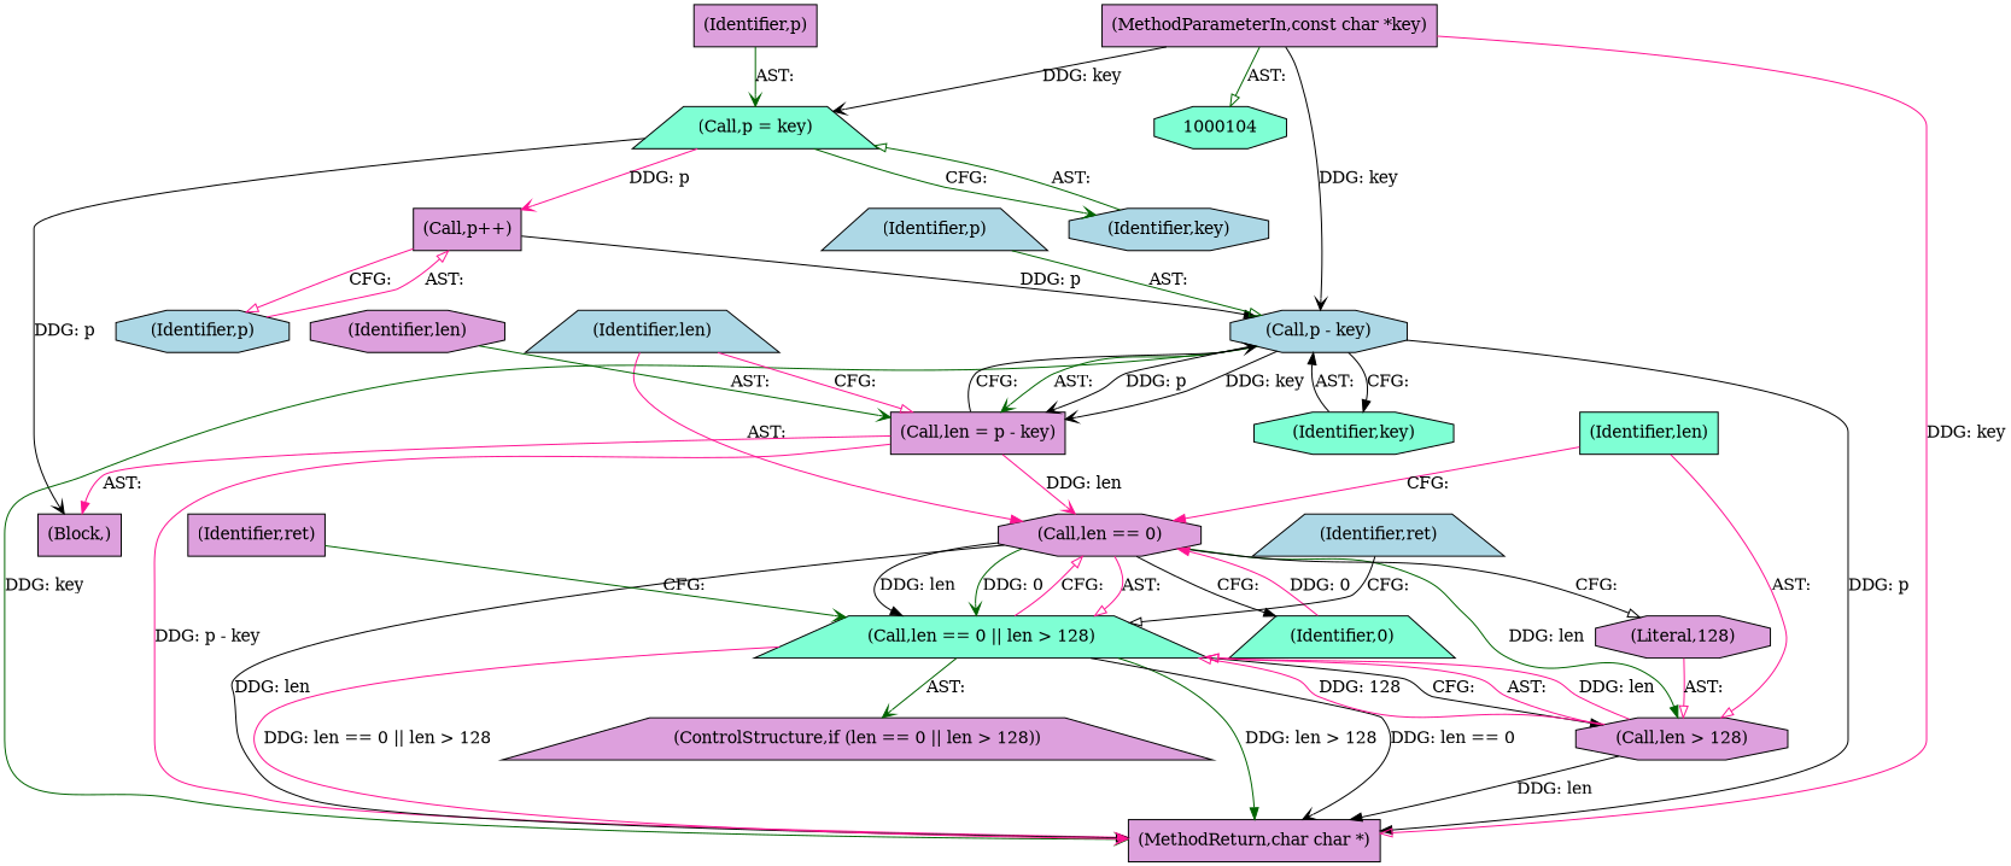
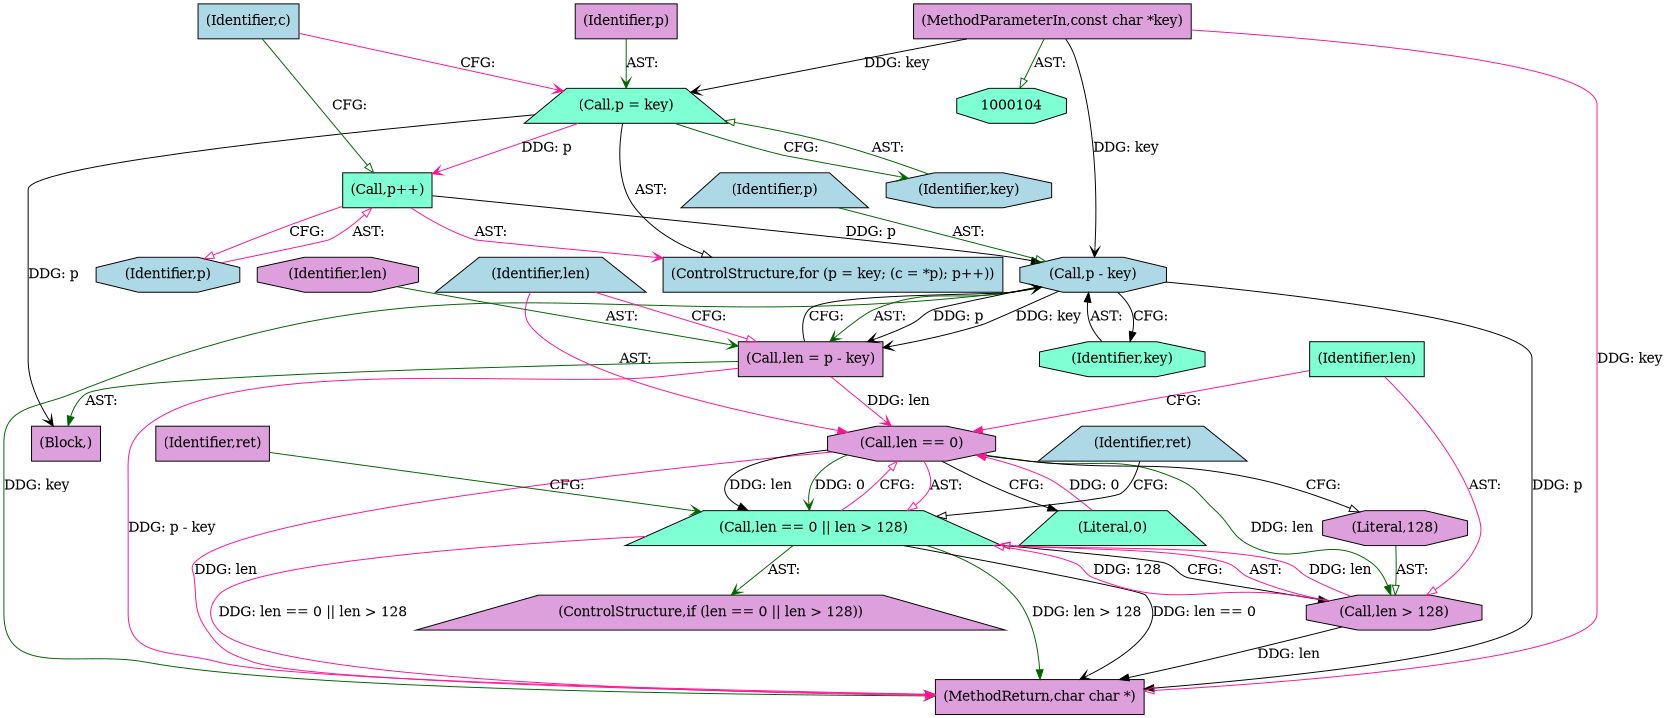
  digraph {
    node [fillcolor=plum shape=box style=filled]
    edge [arrowhead=vee color=deeppink]
    n1 [fillcolor=aquamarine label="(Call,p = key)" shape=trapezium]
-   n2 [label="(Call,p++)"]
+   n2 [fillcolor=aquamarine label="(Call,p++)"]
    n3 [fillcolor=lightblue label="(Identifier,key)" shape=octagon]
+   n4 [fillcolor=lightblue label="(ControlStructure,for (p = key; (c = *p); p++))"]
    n5 [label="(Block,)"]
    n6 [fillcolor=lightblue label="(Call,p - key)" shape=octagon]
    n7 [fillcolor=lightblue label="(Identifier,p)" shape=octagon]
    n8 [label="(MethodReturn,char char *)"]
    n9 [label="(Call,len = p - key)"]
    n10 [fillcolor=aquamarine label="(Identifier,key)" shape=octagon]
    n11 [label="(MethodParameterIn,const char *key)"]
    1000104 [fillcolor=aquamarine shape=octagon]
    n13 [label="(Call,len == 0)" shape=octagon]
    n14 [fillcolor=aquamarine label="(Call,len == 0 || len > 128)" shape=trapezium]
    n15 [label="(Call,len > 128)" shape=octagon]
-   n16 [fillcolor=aquamarine label="(Identifier,0)" shape=trapezium]
+   n16 [fillcolor=aquamarine label="(Literal,0)" shape=trapezium]
    n17 [label="(Literal,128)" shape=octagon]
    n18 [label="(ControlStructure,if (len == 0 || len > 128))" shape=trapezium]
    n19 [fillcolor=lightblue label="(Identifier,len)" shape=trapezium]
    n20 [label="(Identifier,len)" shape=octagon]
    n21 [fillcolor=lightblue label="(Identifier,ret)" shape=trapezium]
    n22 [fillcolor=lightblue label="(Identifier,p)" shape=trapezium]
    n23 [label="(Identifier,p)"]
    n24 [fillcolor=aquamarine label="(Identifier,len)"]
    n25 [label="(Identifier,ret)"]
+   n26 [fillcolor=lightblue label="(Identifier,c)"]
    n1 -> n2 [label="DDG: p"]
    n1 -> n3 [color=darkgreen label="CFG: "]
+   n1 -> n4 [arrowhead=onormal color=black label="AST: "]
    n1 -> n5 [color=black label="DDG: p"]
+   n2 -> n4 [label="AST: "]
    n2 -> n6 [arrowhead=normal color=black label="DDG: p"]
    n2 -> n7 [arrowhead=onormal label="CFG: "]
    n3 -> n1 [arrowhead=onormal color=darkgreen label="AST: "]
    n6 -> n8 [color=darkgreen label="DDG: key"]
    n6 -> n8 [arrowhead=normal color=black label="DDG: p"]
    n6 -> n9 [color=darkgreen label="AST: "]
    n6 -> n9 [color=black label="DDG: p"]
    n6 -> n9 [color=black label="DDG: key"]
    n6 -> n10 [arrowhead=normal color=black label="CFG: "]
    n7 -> n2 [arrowhead=onormal label="AST: "]
-   n9 -> n5 [arrowhead=normal label="AST: "]
+   n9 -> n5 [arrowhead=normal color=darkgreen label="AST: "]
    n9 -> n6 [color=black label="CFG: "]
    n9 -> n8 [arrowhead=normal label="DDG: p - key"]
    n9 -> n13 [label="DDG: len"]
    n10 -> n6 [arrowhead=normal color=black label="AST: "]
    n11 -> n1 [color=black label="DDG: key"]
    n11 -> n6 [color=black label="DDG: key"]
    n11 -> n8 [arrowhead=onormal label="DDG: key"]
    n11 -> 1000104 [arrowhead=onormal color=darkgreen label="AST: "]
-   n13 -> n8 [arrowhead=onormal color=black label="DDG: len"]
+   n13 -> n8 [arrowhead=onormal label="DDG: len"]
    n13 -> n14 [arrowhead=onormal label="AST: "]
    n13 -> n14 [arrowhead=normal color=black label="DDG: len"]
    n13 -> n14 [color=darkgreen label="DDG: 0"]
    n13 -> n15 [arrowhead=normal color=darkgreen label="DDG: len"]
    n13 -> n16 [arrowhead=normal color=black label="CFG: "]
    n13 -> n17 [arrowhead=onormal color=black label="CFG: "]
    n14 -> n8 [label="DDG: len == 0 || len > 128"]
    n14 -> n8 [arrowhead=normal color=darkgreen label="DDG: len > 128"]
    n14 -> n8 [color=black label="DDG: len == 0"]
    n14 -> n13 [arrowhead=onormal label="CFG: "]
    n14 -> n15 [arrowhead=normal color=black label="CFG: "]
    n14 -> n18 [color=darkgreen label="AST: "]
    n15 -> n8 [arrowhead=normal color=black label="DDG: len"]
    n15 -> n14 [arrowhead=onormal label="AST: "]
    n15 -> n14 [arrowhead=onormal label="DDG: len"]
    n15 -> n14 [arrowhead=onormal label="DDG: 128"]
    n16 -> n13 [arrowhead=normal label="DDG: 0"]
-   n17 -> n15 [arrowhead=onormal label="AST: "]
+   n17 -> n15 [arrowhead=onormal color=darkgreen label="AST: "]
    n19 -> n9 [arrowhead=onormal label="CFG: "]
    n19 -> n13 [arrowhead=normal label="AST: "]
    n20 -> n9 [color=darkgreen label="AST: "]
    n21 -> n14 [arrowhead=onormal color=black label="CFG: "]
    n22 -> n6 [arrowhead=onormal color=darkgreen label="AST: "]
    n23 -> n1 [color=darkgreen label="AST: "]
    n24 -> n13 [arrowhead=normal label="CFG: "]
    n24 -> n15 [arrowhead=onormal label="AST: "]
    n25 -> n14 [color=darkgreen label="CFG: "]
+   n26 -> n1 [label="CFG: "]
+   n26 -> n2 [arrowhead=onormal color=darkgreen label="CFG: "]
  }
